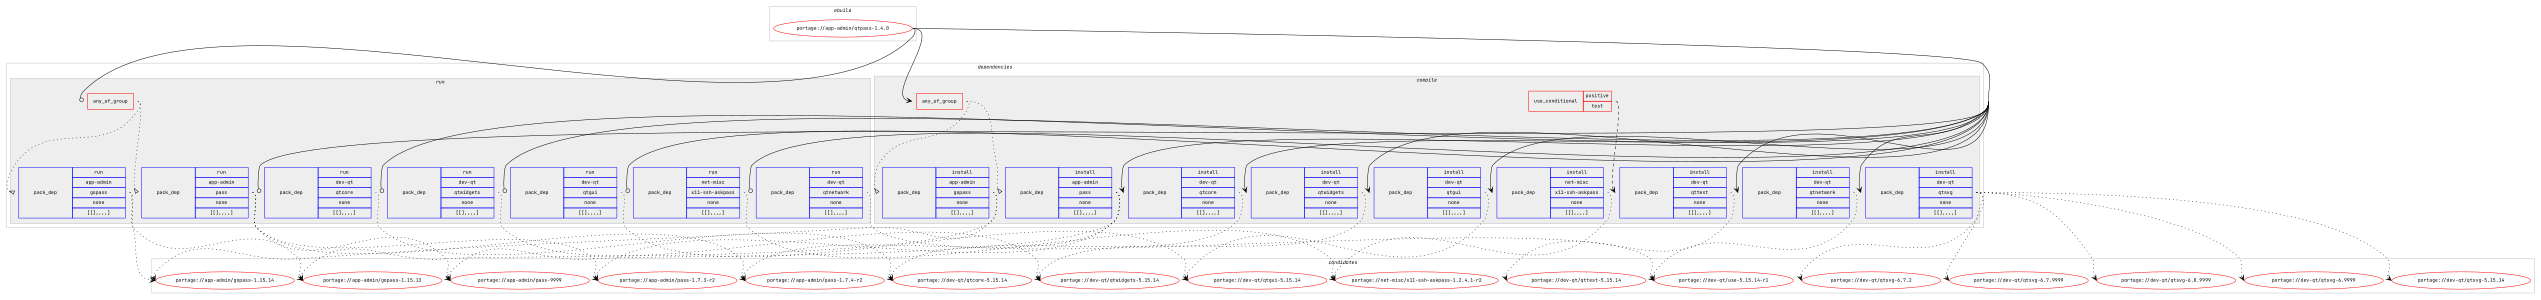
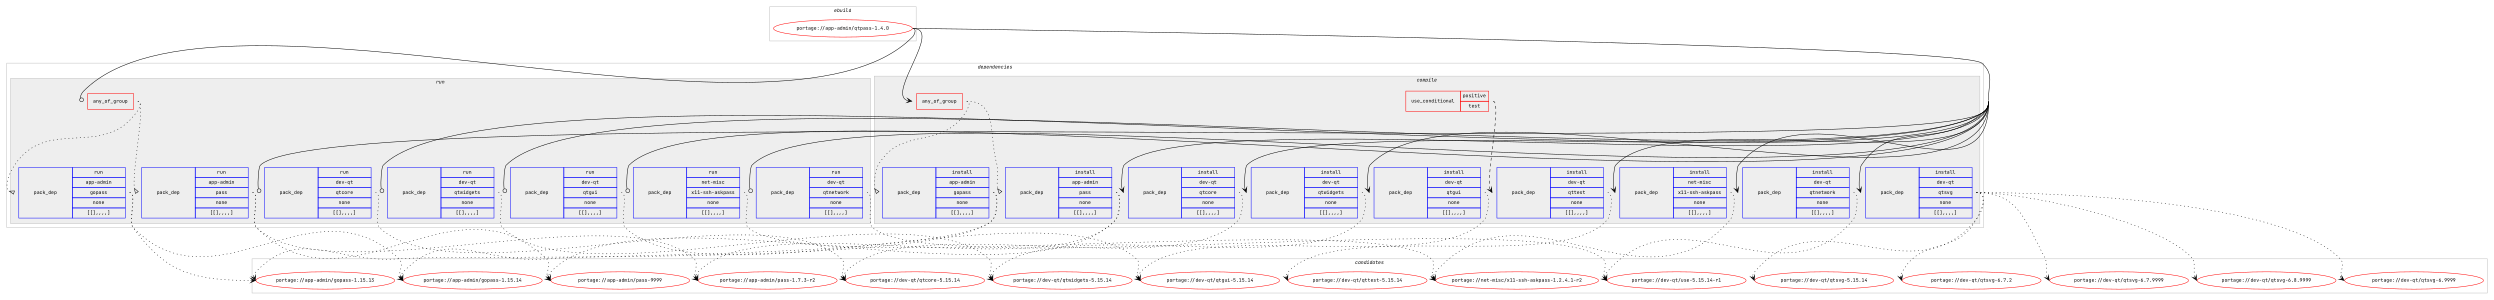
  digraph {
    compound=true
    concentrate=true
    fontname="JetBrains Mono"
    fontsize=10
    newrank=true
    rankdir=TB
    ranksep=1.5
    node [color=red fontname="JetBrains Mono" fontsize=10 shape=none]
    edge [arrowhead=vee fontname="JetBrains Mono" headport=w style=dotted tailport=e weight=100]
    n1 [label="portage://app-admin/qtpass-1.4.0" width=4 shape=""]
    n2 [color=blue label=<<TABLE BORDER="0" CELLBORDER="1" CELLSPACING="0" CELLPADDING="4" WIDTH="220"><TR><TD ROWSPAN="6" CELLPADDING="30">pack_dep</TD></TR><TR><TD WIDTH="110">install</TD></TR><TR><TD>app-admin</TD></TR><TR><TD>pass</TD></TR><TR><TD>none</TD></TR><TR><TD>[[],,,,]</TD></TR></TABLE>>]
    n3 [color=blue label=<<TABLE BORDER="0" CELLBORDER="1" CELLSPACING="0" CELLPADDING="4" WIDTH="220"><TR><TD ROWSPAN="6" CELLPADDING="30">pack_dep</TD></TR><TR><TD WIDTH="110">install</TD></TR><TR><TD>app-admin</TD></TR><TR><TD>gopass</TD></TR><TR><TD>none</TD></TR><TR><TD>[[],,,,]</TD></TR></TABLE>>]
    n4 [label=<<TABLE BORDER="0" CELLBORDER="1" CELLSPACING="0" CELLPADDING="4"><TR><TD CELLPADDING="10">any_of_group</TD></TR></TABLE>>]
    n5 [color=blue label=<<TABLE BORDER="0" CELLBORDER="1" CELLSPACING="0" CELLPADDING="4" WIDTH="220"><TR><TD ROWSPAN="6" CELLPADDING="30">pack_dep</TD></TR><TR><TD WIDTH="110">install</TD></TR><TR><TD>dev-qt</TD></TR><TR><TD>qttest</TD></TR><TR><TD>none</TD></TR><TR><TD>[[],,,,]</TD></TR></TABLE>>]
    n6 [label=<<TABLE BORDER="0" CELLBORDER="1" CELLSPACING="0" CELLPADDING="4"><TR><TD ROWSPAN="3" CELLPADDING="10">use_conditional</TD></TR><TR><TD>positive</TD></TR><TR><TD>test</TD></TR></TABLE>>]
    n7 [color=blue label=<<TABLE BORDER="0" CELLBORDER="1" CELLSPACING="0" CELLPADDING="4" WIDTH="220"><TR><TD ROWSPAN="6" CELLPADDING="30">pack_dep</TD></TR><TR><TD WIDTH="110">install</TD></TR><TR><TD>dev-qt</TD></TR><TR><TD>qtcore</TD></TR><TR><TD>none</TD></TR><TR><TD>[[],,,,]</TD></TR></TABLE>>]
    n8 [color=blue label=<<TABLE BORDER="0" CELLBORDER="1" CELLSPACING="0" CELLPADDING="4" WIDTH="220"><TR><TD ROWSPAN="6" CELLPADDING="30">pack_dep</TD></TR><TR><TD WIDTH="110">install</TD></TR><TR><TD>dev-qt</TD></TR><TR><TD>qtgui</TD></TR><TR><TD>none</TD></TR><TR><TD>[[],,,,]</TD></TR></TABLE>>]
    n9 [color=blue label=<<TABLE BORDER="0" CELLBORDER="1" CELLSPACING="0" CELLPADDING="4" WIDTH="220"><TR><TD ROWSPAN="6" CELLPADDING="30">pack_dep</TD></TR><TR><TD WIDTH="110">install</TD></TR><TR><TD>dev-qt</TD></TR><TR><TD>qtnetwork</TD></TR><TR><TD>none</TD></TR><TR><TD>[[],,,,]</TD></TR></TABLE>>]
    n10 [color=blue label=<<TABLE BORDER="0" CELLBORDER="1" CELLSPACING="0" CELLPADDING="4" WIDTH="220"><TR><TD ROWSPAN="6" CELLPADDING="30">pack_dep</TD></TR><TR><TD WIDTH="110">install</TD></TR><TR><TD>dev-qt</TD></TR><TR><TD>qtsvg</TD></TR><TR><TD>none</TD></TR><TR><TD>[[],,,,]</TD></TR></TABLE>>]
    n11 [color=blue label=<<TABLE BORDER="0" CELLBORDER="1" CELLSPACING="0" CELLPADDING="4" WIDTH="220"><TR><TD ROWSPAN="6" CELLPADDING="30">pack_dep</TD></TR><TR><TD WIDTH="110">install</TD></TR><TR><TD>dev-qt</TD></TR><TR><TD>qtwidgets</TD></TR><TR><TD>none</TD></TR><TR><TD>[[],,,,]</TD></TR></TABLE>>]
    n12 [color=blue label=<<TABLE BORDER="0" CELLBORDER="1" CELLSPACING="0" CELLPADDING="4" WIDTH="220"><TR><TD ROWSPAN="6" CELLPADDING="30">pack_dep</TD></TR><TR><TD WIDTH="110">install</TD></TR><TR><TD>net-misc</TD></TR><TR><TD>x11-ssh-askpass</TD></TR><TR><TD>none</TD></TR><TR><TD>[[],,,,]</TD></TR></TABLE>>]
    n13 [color=blue label=<<TABLE BORDER="0" CELLBORDER="1" CELLSPACING="0" CELLPADDING="4" WIDTH="220"><TR><TD ROWSPAN="6" CELLPADDING="30">pack_dep</TD></TR><TR><TD WIDTH="110">run</TD></TR><TR><TD>app-admin</TD></TR><TR><TD>pass</TD></TR><TR><TD>none</TD></TR><TR><TD>[[],,,,]</TD></TR></TABLE>>]
    n14 [color=blue label=<<TABLE BORDER="0" CELLBORDER="1" CELLSPACING="0" CELLPADDING="4" WIDTH="220"><TR><TD ROWSPAN="6" CELLPADDING="30">pack_dep</TD></TR><TR><TD WIDTH="110">run</TD></TR><TR><TD>app-admin</TD></TR><TR><TD>gopass</TD></TR><TR><TD>none</TD></TR><TR><TD>[[],,,,]</TD></TR></TABLE>>]
    n15 [label=<<TABLE BORDER="0" CELLBORDER="1" CELLSPACING="0" CELLPADDING="4"><TR><TD CELLPADDING="10">any_of_group</TD></TR></TABLE>>]
    n16 [color=blue label=<<TABLE BORDER="0" CELLBORDER="1" CELLSPACING="0" CELLPADDING="4" WIDTH="220"><TR><TD ROWSPAN="6" CELLPADDING="30">pack_dep</TD></TR><TR><TD WIDTH="110">run</TD></TR><TR><TD>dev-qt</TD></TR><TR><TD>qtcore</TD></TR><TR><TD>none</TD></TR><TR><TD>[[],,,,]</TD></TR></TABLE>>]
    n17 [color=blue label=<<TABLE BORDER="0" CELLBORDER="1" CELLSPACING="0" CELLPADDING="4" WIDTH="220"><TR><TD ROWSPAN="6" CELLPADDING="30">pack_dep</TD></TR><TR><TD WIDTH="110">run</TD></TR><TR><TD>dev-qt</TD></TR><TR><TD>qtgui</TD></TR><TR><TD>none</TD></TR><TR><TD>[[],,,,]</TD></TR></TABLE>>]
    n18 [color=blue label=<<TABLE BORDER="0" CELLBORDER="1" CELLSPACING="0" CELLPADDING="4" WIDTH="220"><TR><TD ROWSPAN="6" CELLPADDING="30">pack_dep</TD></TR><TR><TD WIDTH="110">run</TD></TR><TR><TD>dev-qt</TD></TR><TR><TD>qtnetwork</TD></TR><TR><TD>none</TD></TR><TR><TD>[[],,,,]</TD></TR></TABLE>>]
    n19 [color=blue label=<<TABLE BORDER="0" CELLBORDER="1" CELLSPACING="0" CELLPADDING="4" WIDTH="220"><TR><TD ROWSPAN="6" CELLPADDING="30">pack_dep</TD></TR><TR><TD WIDTH="110">run</TD></TR><TR><TD>dev-qt</TD></TR><TR><TD>qtwidgets</TD></TR><TR><TD>none</TD></TR><TR><TD>[[],,,,]</TD></TR></TABLE>>]
    n20 [color=blue label=<<TABLE BORDER="0" CELLBORDER="1" CELLSPACING="0" CELLPADDING="4" WIDTH="220"><TR><TD ROWSPAN="6" CELLPADDING="30">pack_dep</TD></TR><TR><TD WIDTH="110">run</TD></TR><TR><TD>net-misc</TD></TR><TR><TD>x11-ssh-askpass</TD></TR><TR><TD>none</TD></TR><TR><TD>[[],,,,]</TD></TR></TABLE>>]
    n21 [label="portage://app-admin/gopass-1.15.14" width=4 shape=""]
    n22 [label="portage://app-admin/gopass-1.15.13" width=4 shape=""]
    n23 [label="portage://app-admin/pass-9999" width=4 shape=""]
-   n24 [label="portage://app-admin/pass-1.7.4-r2" width=4 shape=""]
    n25 [label="portage://app-admin/pass-1.7.3-r2" width=4 shape=""]
    n26 [label="portage://dev-qt/qttest-5.15.14" width=4 shape=""]
    n27 [label="portage://dev-qt/qtcore-5.15.14" width=4 shape=""]
    n28 [label="portage://dev-qt/qtgui-5.15.14" width=4 shape=""]
    n29 [label="portage://dev-qt/use-5.15.14-r1" width=4 shape=""]
    n30 [label="portage://dev-qt/qtsvg-6.9999" width=4 shape=""]
    n31 [label="portage://dev-qt/qtsvg-6.8.9999" width=4 shape=""]
    n32 [label="portage://dev-qt/qtsvg-6.7.9999" width=4 shape=""]
    n33 [label="portage://dev-qt/qtsvg-6.7.2" width=4 shape=""]
    n34 [label="portage://dev-qt/qtsvg-5.15.14" width=4 shape=""]
    n35 [label="portage://dev-qt/qtwidgets-5.15.14" width=4 shape=""]
    n36 [label="portage://net-misc/x11-ssh-askpass-1.2.4.1-r2" width=4 shape=""]
    subgraph cluster_1 {
      color=gray
      label=<<i>ebuild</i>>
      n1
    }
    subgraph cluster_2 {
      color=gray
      label=<<i>dependencies</i>>
      subgraph cluster_3 {
        color=gray
        fillcolor="#eeeeee"
        label=<<i>compile</i>>
        style=filled
        subgraph sub_4 {
          color=gray
          fillcolor="#eeeeee"
          label=<<i>compile</i>>
          style=filled
          n4
          subgraph sub_5 {
            color=gray
            fillcolor="#eeeeee"
            label=<<i>compile</i>>
            style=filled
            n2
          }
          subgraph sub_6 {
            color=gray
            fillcolor="#eeeeee"
            label=<<i>compile</i>>
            style=filled
            n3
          }
        }
        subgraph sub_7 {
          color=gray
          fillcolor="#eeeeee"
          label=<<i>compile</i>>
          style=filled
          n6
          subgraph sub_8 {
            color=gray
            fillcolor="#eeeeee"
            label=<<i>compile</i>>
            style=filled
            n5
          }
        }
        subgraph sub_9 {
          color=gray
          fillcolor="#eeeeee"
          label=<<i>compile</i>>
          style=filled
          n7
        }
        subgraph sub_10 {
          color=gray
          fillcolor="#eeeeee"
          label=<<i>compile</i>>
          style=filled
          n8
        }
        subgraph sub_11 {
          color=gray
          fillcolor="#eeeeee"
          label=<<i>compile</i>>
          style=filled
          n9
        }
        subgraph sub_12 {
          color=gray
          fillcolor="#eeeeee"
          label=<<i>compile</i>>
          style=filled
          n10
        }
        subgraph sub_13 {
          color=gray
          fillcolor="#eeeeee"
          label=<<i>compile</i>>
          style=filled
          n11
        }
        subgraph sub_14 {
          color=gray
          fillcolor="#eeeeee"
          label=<<i>compile</i>>
          style=filled
          n12
        }
      }
      subgraph cluster_15 {
        color=gray
        fillcolor="#eeeeee"
        label=<<i>compile and run</i>>
        style=filled
      }
      subgraph cluster_16 {
        color=gray
        fillcolor="#eeeeee"
        label=<<i>run</i>>
        style=filled
        subgraph sub_17 {
          color=gray
          fillcolor="#eeeeee"
          label=<<i>run</i>>
          style=filled
          n15
          subgraph sub_18 {
            color=gray
            fillcolor="#eeeeee"
            label=<<i>run</i>>
            style=filled
            n13
          }
          subgraph sub_19 {
            color=gray
            fillcolor="#eeeeee"
            label=<<i>run</i>>
            style=filled
            n14
          }
        }
        subgraph sub_20 {
          color=gray
          fillcolor="#eeeeee"
          label=<<i>run</i>>
          style=filled
          n16
        }
        subgraph sub_21 {
          color=gray
          fillcolor="#eeeeee"
          label=<<i>run</i>>
          style=filled
          n17
        }
        subgraph sub_22 {
          color=gray
          fillcolor="#eeeeee"
          label=<<i>run</i>>
          style=filled
          n18
        }
        subgraph sub_23 {
          color=gray
          fillcolor="#eeeeee"
          label=<<i>run</i>>
          style=filled
          n19
        }
        subgraph sub_24 {
          color=gray
          fillcolor="#eeeeee"
          label=<<i>run</i>>
          style=filled
          n20
        }
      }
    }
    subgraph cluster_25 {
      color=gray
      label=<<i>candidates</i>>
      rank=same
      subgraph sub_26 {
        color=black
        label=<<i>candidates</i>>
        nodesep=1
        rank=same
        n36
      }
      subgraph sub_27 {
        color=black
        label=<<i>candidates</i>>
        nodesep=1
        rank=same
        n21
        n22
      }
      subgraph sub_28 {
        color=black
        label=<<i>candidates</i>>
        nodesep=1
        rank=same
        n23
-       n24
        n25
      }
      subgraph sub_29 {
        color=black
        label=<<i>candidates</i>>
        nodesep=1
        rank=same
        n26
      }
      subgraph sub_30 {
        color=black
        label=<<i>candidates</i>>
        nodesep=1
        rank=same
        n27
      }
      subgraph sub_31 {
        color=black
        label=<<i>candidates</i>>
        nodesep=1
        rank=same
        n28
      }
      subgraph sub_32 {
        color=black
        label=<<i>candidates</i>>
        nodesep=1
        rank=same
        n29
      }
      subgraph sub_33 {
        color=black
        label=<<i>candidates</i>>
        nodesep=1
        rank=same
        n30
        n31
        n32
        n33
        n34
      }
      subgraph sub_34 {
        color=black
        label=<<i>candidates</i>>
        nodesep=1
        rank=same
        n35
      }
      subgraph sub_35 {
        color=black
        label=<<i>candidates</i>>
        nodesep=1
        rank=same
        n36
      }
      subgraph sub_36 {
        color=black
        label=<<i>candidates</i>>
        nodesep=1
        rank=same
        n23
-       n24
        n25
      }
      subgraph sub_37 {
        color=black
        label=<<i>candidates</i>>
        nodesep=1
        rank=same
        n21
        n22
      }
      subgraph sub_38 {
        color=black
        label=<<i>candidates</i>>
        nodesep=1
        rank=same
        n27
      }
      subgraph sub_39 {
        color=black
        label=<<i>candidates</i>>
        nodesep=1
        rank=same
        n28
      }
      subgraph sub_40 {
        color=black
        label=<<i>candidates</i>>
        nodesep=1
        rank=same
        n29
      }
      subgraph sub_41 {
        color=black
        label=<<i>candidates</i>>
        nodesep=1
        rank=same
        n35
      }
    }
    n1 -> n4 [style=solid weight=20]
    n1 -> n7 [style=solid weight=20]
    n1 -> n8 [style=solid weight=20]
    n1 -> n9 [style=solid weight=20]
    n1 -> n10 [style=solid weight=20]
    n1 -> n11 [style=solid weight=20]
    n1 -> n12 [style=solid weight=20]
    n1 -> n15 [arrowhead=odot style=solid weight=20]
    n1 -> n16 [arrowhead=odot style=solid weight=20]
    n1 -> n17 [arrowhead=odot style=solid weight=20]
    n1 -> n18 [arrowhead=odot style=solid weight=20]
    n1 -> n19 [arrowhead=odot style=solid weight=20]
    n1 -> n20 [arrowhead=odot style=solid weight=20]
    n2 -> n23
-   n2 -> n24
    n2 -> n25
    n3 -> n21
    n3 -> n22
    n4 -> n2 [arrowhead=oinv weight=20]
    n4 -> n3 [arrowhead=oinv weight=20]
    n5 -> n26
    n6 -> n5 [style=dashed weight=20]
    n7 -> n27
    n8 -> n28
    n9 -> n29
    n10 -> n30
    n10 -> n31
    n10 -> n32
    n10 -> n33
    n10 -> n34
    n11 -> n35
    n12 -> n36
    n13 -> n23
-   n13 -> n24
    n13 -> n25
    n14 -> n21
    n14 -> n22
    n15 -> n13 [arrowhead=oinv weight=20]
    n15 -> n14 [arrowhead=oinv weight=20]
    n16 -> n27
    n17 -> n28
    n18 -> n29
    n19 -> n35
    n20 -> n36
  }
